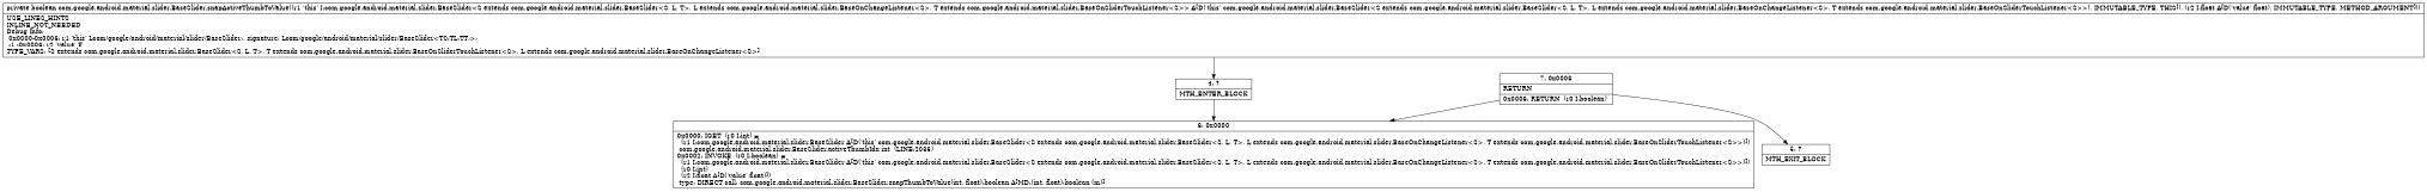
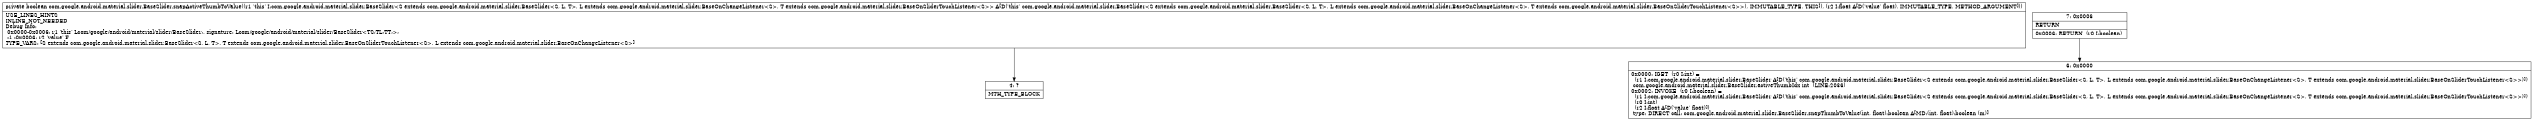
  digraph {
    node [shape=record]
-   n1 [label="{4\:\ ?|MTH_ENTER_BLOCK\l}"]
+   n1 [label="{4\:\ ?|MTH_TYPE_BLOCK\l}"]
    n2 [label="{6\:\ 0x0000|0x0000: IGET  (r0 I:int) = \l  (r1 I:com.google.android.material.slider.BaseSlider A[D('this' com.google.android.material.slider.BaseSlider\<S extends com.google.android.material.slider.BaseSlider\<S, L, T\>, L extends com.google.android.material.slider.BaseOnChangeListener\<S\>, T extends com.google.android.material.slider.BaseOnSliderTouchListener\<S\>\>)])\l com.google.android.material.slider.BaseSlider.activeThumbIdx int  (LINE:2036)\l0x0002: INVOKE  (r0 I:boolean) = \l  (r1 I:com.google.android.material.slider.BaseSlider A[D('this' com.google.android.material.slider.BaseSlider\<S extends com.google.android.material.slider.BaseSlider\<S, L, T\>, L extends com.google.android.material.slider.BaseOnChangeListener\<S\>, T extends com.google.android.material.slider.BaseOnSliderTouchListener\<S\>\>)])\l  (r0 I:int)\l  (r2 I:float A[D('value' float)])\l type: DIRECT call: com.google.android.material.slider.BaseSlider.snapThumbToValue(int, float):boolean A[MD:(int, float):boolean (m)]\l}"]
    n3 [label="{7\:\ 0x0006|RETURN\l|0x0006: RETURN  (r0 I:boolean) \l}"]
-   n4 [label="{5\:\ ?|MTH_EXIT_BLOCK\l}"]
    n5 [label="{private boolean com.google.android.material.slider.BaseSlider.snapActiveThumbToValue((r1 'this' I:com.google.android.material.slider.BaseSlider\<S extends com.google.android.material.slider.BaseSlider\<S, L, T\>, L extends com.google.android.material.slider.BaseOnChangeListener\<S\>, T extends com.google.android.material.slider.BaseOnSliderTouchListener\<S\>\> A[D('this' com.google.android.material.slider.BaseSlider\<S extends com.google.android.material.slider.BaseSlider\<S, L, T\>, L extends com.google.android.material.slider.BaseOnChangeListener\<S\>, T extends com.google.android.material.slider.BaseOnSliderTouchListener\<S\>\>), IMMUTABLE_TYPE, THIS]), (r2 I:float A[D('value' float), IMMUTABLE_TYPE, METHOD_ARGUMENT]))  | USE_LINES_HINTS\lINLINE_NOT_NEEDED\lDebug Info:\l  0x0000\-0x0006: r1 'this' Lcom\/google\/android\/material\/slider\/BaseSlider;, signature: Lcom\/google\/android\/material\/slider\/BaseSlider\<TS;TL;TT;\>;\l  \-1 \-0x0006: r2 'value' F\lTYPE_VARS: [S extends com.google.android.material.slider.BaseSlider\<S, L, T\>, T extends com.google.android.material.slider.BaseOnSliderTouchListener\<S\>, L extends com.google.android.material.slider.BaseOnChangeListener\<S\>]\l}"]
-   n1 -> n2
    n3 -> n2
-   n3 -> n4
    n5 -> n1
  }
